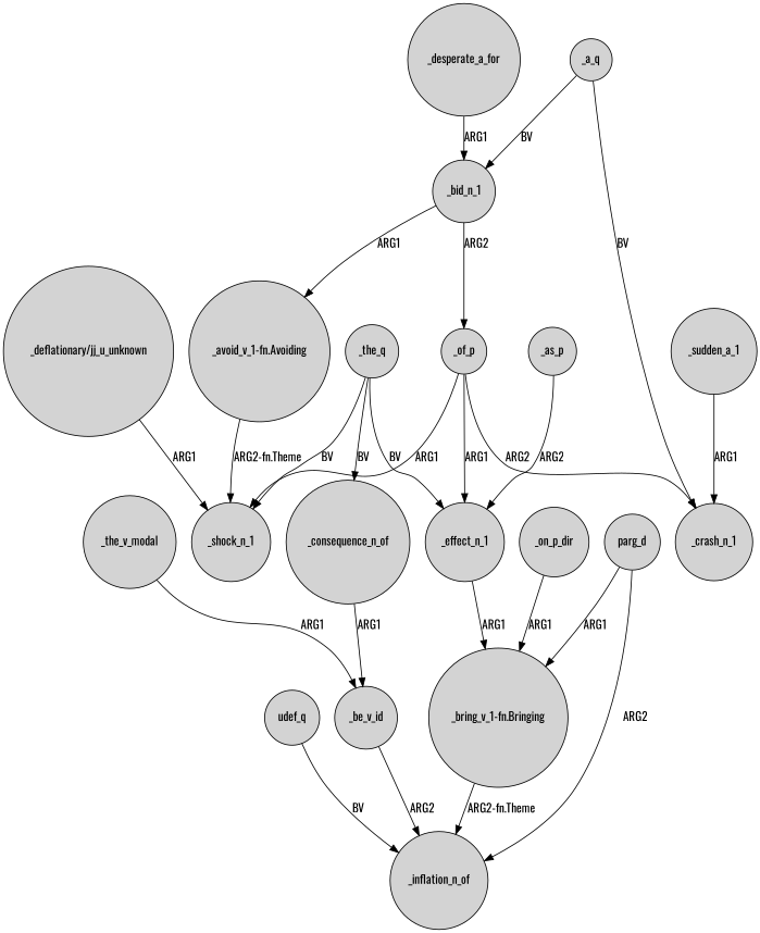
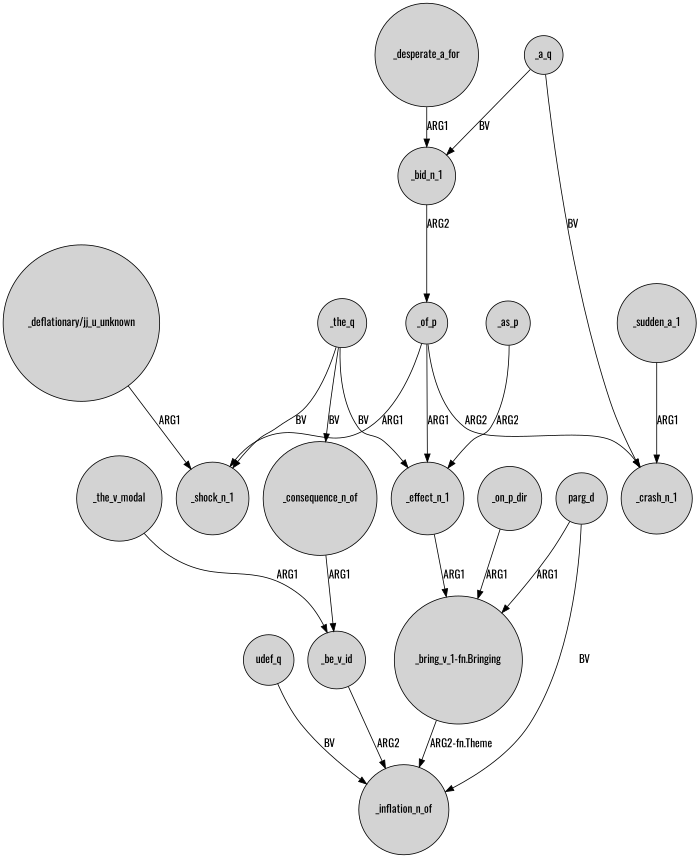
  digraph {
    fontname=Oswald
    node [fontname=Oswald shape=circle style=filled]
    edge [fontname=Oswald]
    _of_p
    _effect_n_1
    _shock_n_1
    _crash_n_1
    "_bring_v_1-fn.Bringing"
    _bid_n_1
-   "_avoid_v_1-fn.Avoiding"
    _on_p_dir
    _inflation_n_of
    udef_q
    _sudden_a_1
    _as_p
    _desperate_a_for
    _be_v_id
    _consequence_n_of
    _a_q
    _the_q
    parg_d
    "_deflationary/jj_u_unknown"
    n20 [label=_the_v_modal]
    _of_p -> _effect_n_1 [label=ARG1]
    _of_p -> _shock_n_1 [label=ARG1]
    _of_p -> _crash_n_1 [label=ARG2]
    _effect_n_1 -> "_bring_v_1-fn.Bringing" [label=ARG1]
    "_bring_v_1-fn.Bringing" -> _inflation_n_of [label="ARG2-fn.Theme"]
    _bid_n_1 -> _of_p [label=ARG2]
-   _bid_n_1 -> "_avoid_v_1-fn.Avoiding" [label=ARG1]
-   "_avoid_v_1-fn.Avoiding" -> _shock_n_1 [label="ARG2-fn.Theme"]
    _on_p_dir -> "_bring_v_1-fn.Bringing" [label=ARG1]
    udef_q -> _inflation_n_of [label=BV]
    _sudden_a_1 -> _crash_n_1 [label=ARG1]
    _as_p -> _effect_n_1 [label=ARG2]
    _desperate_a_for -> _bid_n_1 [label=ARG1]
    _be_v_id -> _inflation_n_of [label=ARG2]
    _consequence_n_of -> _be_v_id [label=ARG1]
    _a_q -> _crash_n_1 [label=BV]
    _a_q -> _bid_n_1 [label=BV]
    _the_q -> _effect_n_1 [label=BV]
    _the_q -> _shock_n_1 [label=BV]
    _the_q -> _consequence_n_of [label=BV]
    parg_d -> "_bring_v_1-fn.Bringing" [label=ARG1]
-   parg_d -> _inflation_n_of [label=ARG2]
+   parg_d -> _inflation_n_of [label=BV]
    "_deflationary/jj_u_unknown" -> _shock_n_1 [label=ARG1]
    n20 -> _be_v_id [label=ARG1]
  }
